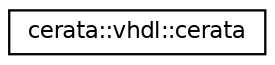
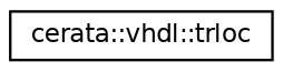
  digraph {
    rankdir=LR
-   n1 [color=black fillcolor=white fontname=Helvetica fontsize=10 height=0.2 label="cerata::vhdl::cerata" shape=record style=filled width=0.4]
+   n1 [color=black fillcolor=white fontname=Helvetica fontsize=10 height=0.2 label="cerata::vhdl::trloc" shape=record style=filled width=0.4]
  }
